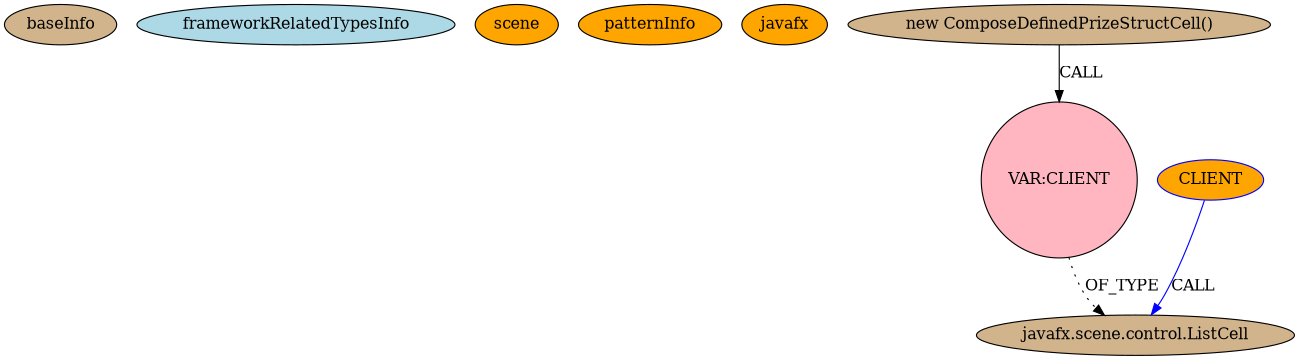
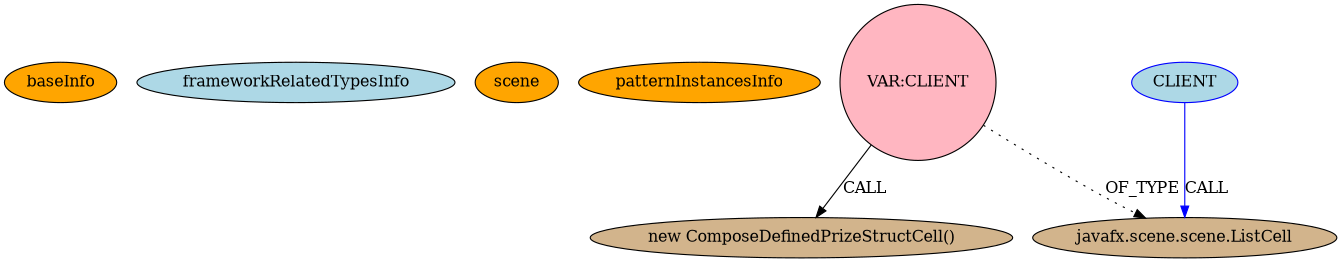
  digraph {
    fontname="DejaVu Serif"
    node [fillcolor=tan fontname="DejaVu Serif" style=filled]
    edge [fontname="DejaVu Serif" style=solid]
-   baseInfo [category=pattern graphId=4560 isAnonymous=false possibleRelation=false]
+   baseInfo [category=pattern fillcolor=orange graphId=4560 isAnonymous=false possibleRelation=false]
    frameworkRelatedTypesInfo [fillcolor=lightblue]
    n3 [fillcolor=orange label=scene]
-   patternInfo [fillcolor=orange frequency=2.0 patternRootClient=null]
-   patternInstancesInfo [0="hock323-eventManager~/hock323-eventManager/EventManager-master/src/eventManager/controller/pokerTournament/PrizesController.java~PrizesController~2951" 1="hock323-eventManager~/hock323-eventManager/EventManager-master/src/eventManager/controller/pokerTournament/PrizesController.java~void chargePrizeStructListView()~2958" fillcolor=orange label=javafx]
+   patternInstancesInfo [0="hock323-eventManager~/hock323-eventManager/EventManager-master/src/eventManager/controller/pokerTournament/PrizesController.java~PrizesController~2951" 1="hock323-eventManager~/hock323-eventManager/EventManager-master/src/eventManager/controller/pokerTournament/PrizesController.java~void chargePrizeStructListView()~2958" fillcolor=orange]
    n6 [isFrameworkType=false label="new ComposeDefinedPrizeStructCell()" vertexType=CONSTRUCTOR_CALL]
    n7 [fillcolor=lightpink isFrameworkType=false label="VAR:CLIENT" shape=circle vertexType=VARIABLE_EXPRESION]
-   n8 [isFrameworkType=false label="javafx.scene.control.ListCell" vertexType=FRAMEWORK_CLASS_TYPE]
-   n9 [color=blue fillcolor=orange isFrameworkType=false label=CLIENT vertexType=REFERENCE_CLIENT_CLASS_DECLARATION]
-   n6 -> n7 [label=CALL]
+   n8 [isFrameworkType=false label="javafx.scene.scene.ListCell" vertexType=FRAMEWORK_CLASS_TYPE]
+   n9 [color=blue fillcolor=lightblue isFrameworkType=false label=CLIENT vertexType=REFERENCE_CLIENT_CLASS_DECLARATION]
+   n7 -> n6 [label=CALL]
    n7 -> n8 [label=OF_TYPE style=dotted]
    n9 -> n8 [color=blue label=CALL]
  }
